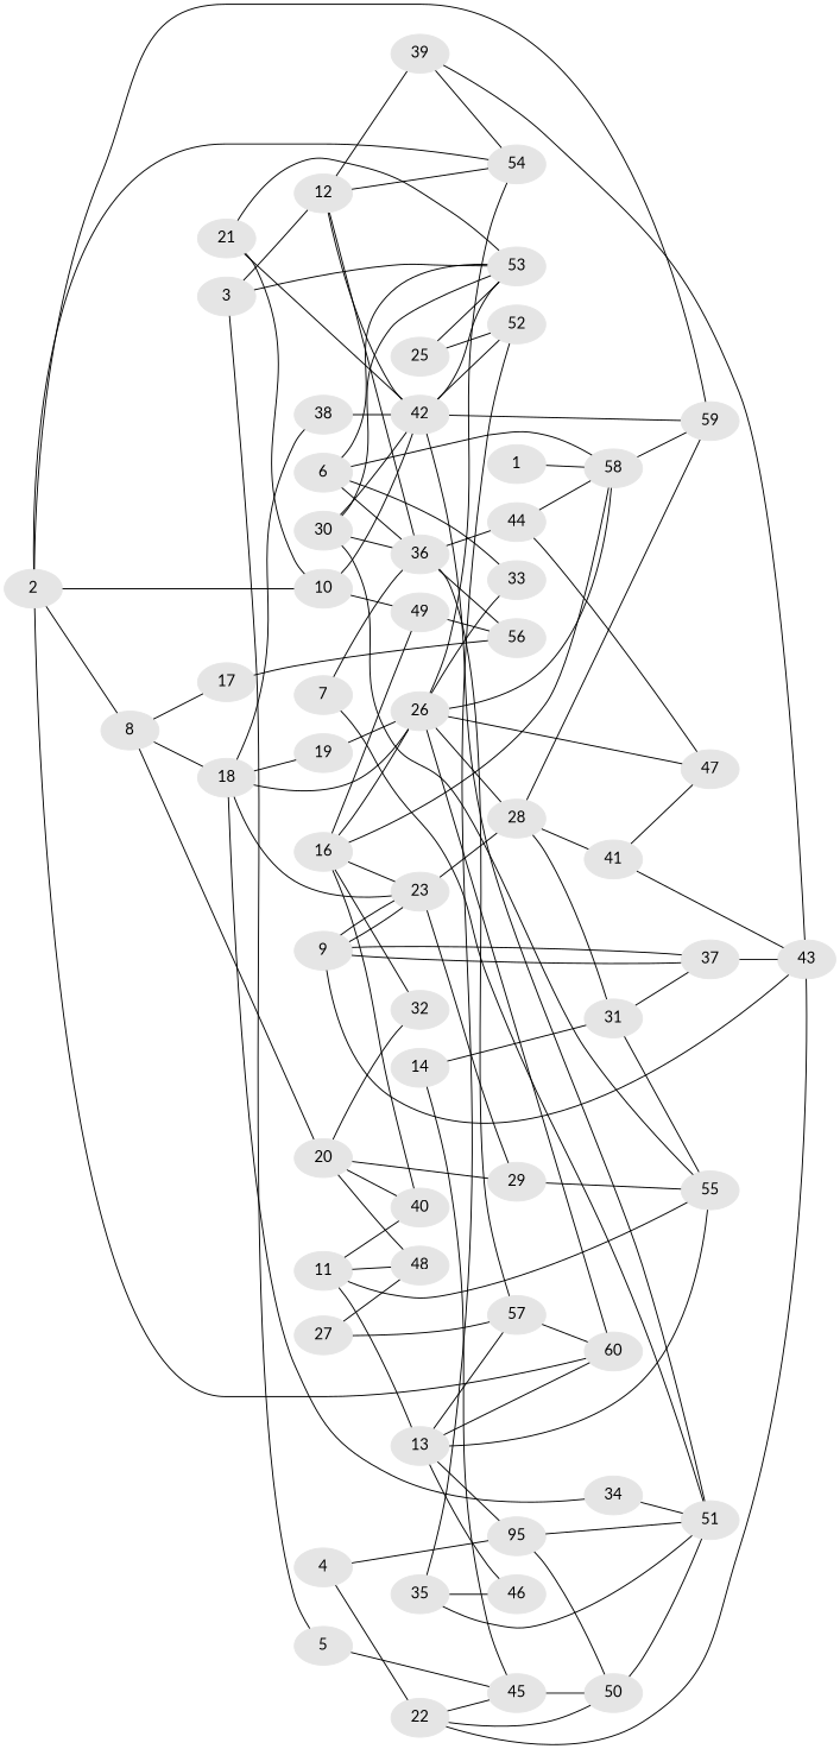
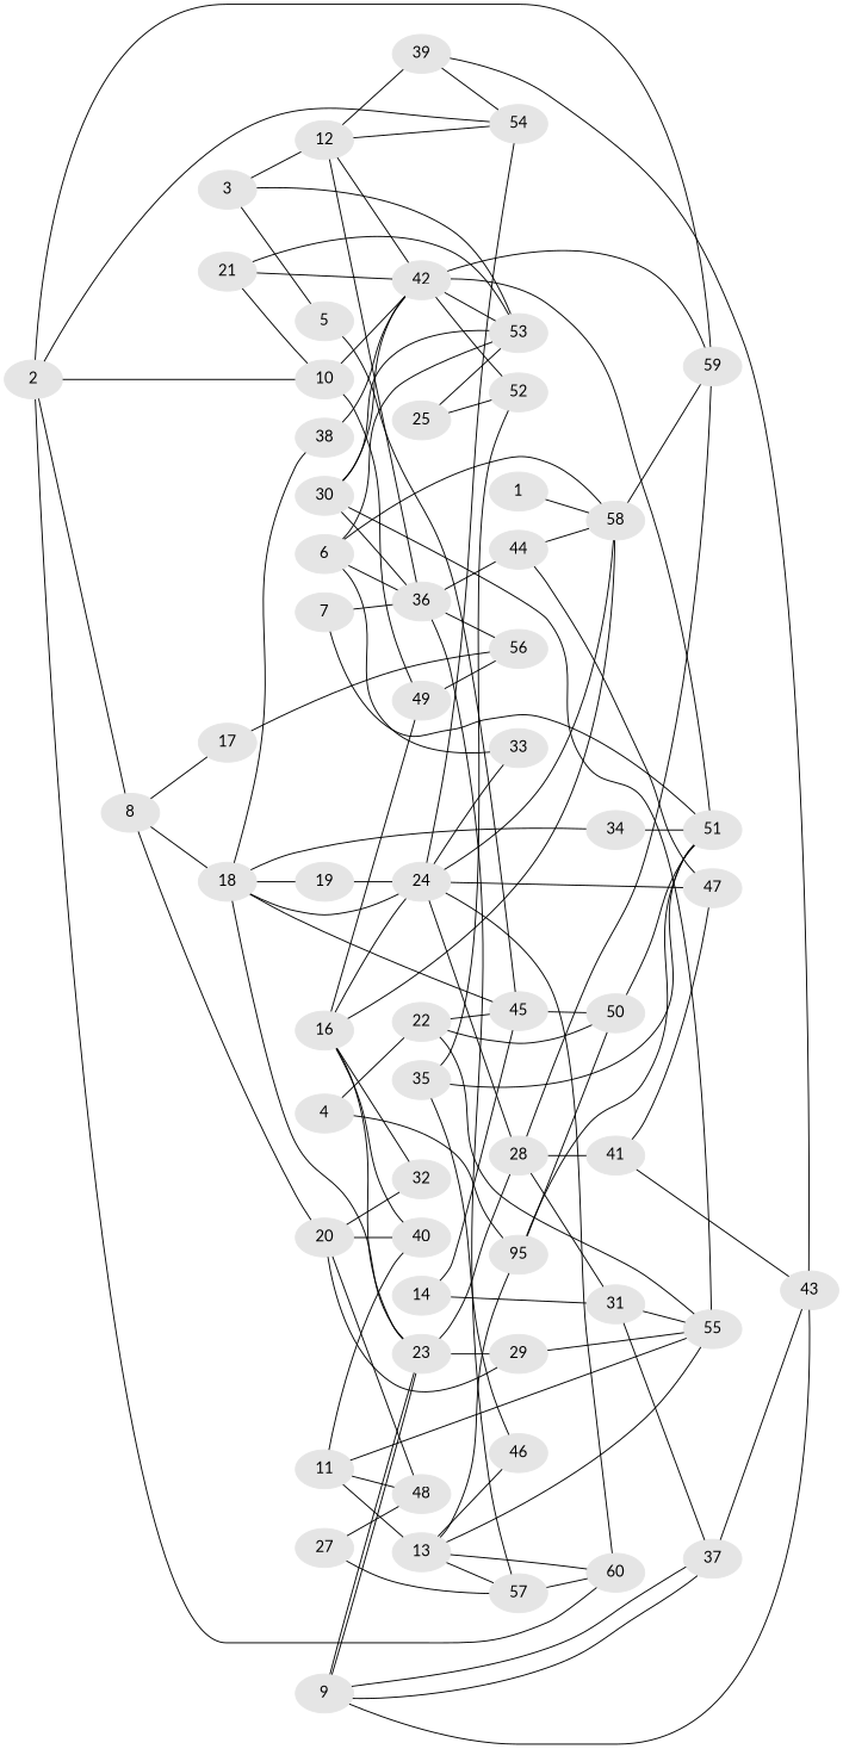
  graph {
    fontname=Lato
    rankdir=LR
    node [color=gray90 fontname=Lato style=filled]
    edge [fontname=Lato]
    1
    58
    59
    2
    8
    10
    54
    60
    17
    18
    20
    42
    49
    3
    5
    12
    53
    45
    36
    39
    n21 [label=95]
    4
    22
    51
    50
    55
    6
    33
    57
    56
    44
    7
    23
-   24 [label=26]
+   24
    19
    34
    38
    40
    48
    32
    29
    9
    37
    43
    28
    52
    11
    13
    46
    14
    31
    16
    47
    21
    41
    25
    27
    30
    35
    1 -- 58
    58 -- 59
    2 -- 59
    2 -- 8
    2 -- 10
    2 -- 54
    2 -- 60
    8 -- 17
    8 -- 18
    8 -- 20
    10 -- 42
    10 -- 49
    17 -- 56
+   18 -- 45
    18 -- 23
    18 -- 24
    18 -- 19
    18 -- 34
    18 -- 38
    20 -- 40
    20 -- 48
    20 -- 32
    20 -- 29
    42 -- 59
    42 -- 53
    42 -- 51
    42 -- 52
    49 -- 56
    3 -- 5
    3 -- 12
    3 -- 53
    5 -- 45
    12 -- 54
    12 -- 42
    12 -- 36
    12 -- 39
    45 -- 50
    36 -- 57
    36 -- 56
    36 -- 44
    39 -- 54
    39 -- 43
    n21 -- 51
    n21 -- 50
    4 -- n21
    4 -- 22
    22 -- 45
    22 -- 50
-   22 -- 43
+   22 -- 55
    50 -- 51
    6 -- 58
    6 -- 53
    6 -- 36
    6 -- 33
    57 -- 60
    44 -- 58
    44 -- 47
    7 -- 36
    7 -- 51
    23 -- 29
    23 -- 28
    24 -- 58
    24 -- 54
    24 -- 60
    24 -- 33
    24 -- 28
    24 -- 47
    19 -- 24
    34 -- 51
    38 -- 42
    29 -- 55
    9 -- 23
    9 -- 23
    9 -- 37
    9 -- 37
    9 -- 43
    37 -- 43
    28 -- 59
    28 -- 31
    28 -- 41
    11 -- 55
    11 -- 40
    11 -- 48
    11 -- 13
    13 -- 60
    13 -- n21
    13 -- 55
    13 -- 57
    13 -- 46
    14 -- 45
    14 -- 31
    31 -- 55
    31 -- 37
    16 -- 58
    16 -- 49
    16 -- 23
    16 -- 24
    16 -- 40
    16 -- 32
    21 -- 10
    21 -- 42
    21 -- 53
    41 -- 43
    41 -- 47
    25 -- 53
    25 -- 52
    27 -- 57
    27 -- 48
    30 -- 42
    30 -- 53
    30 -- 36
    30 -- 55
    35 -- 51
    35 -- 52
    35 -- 46
  }
